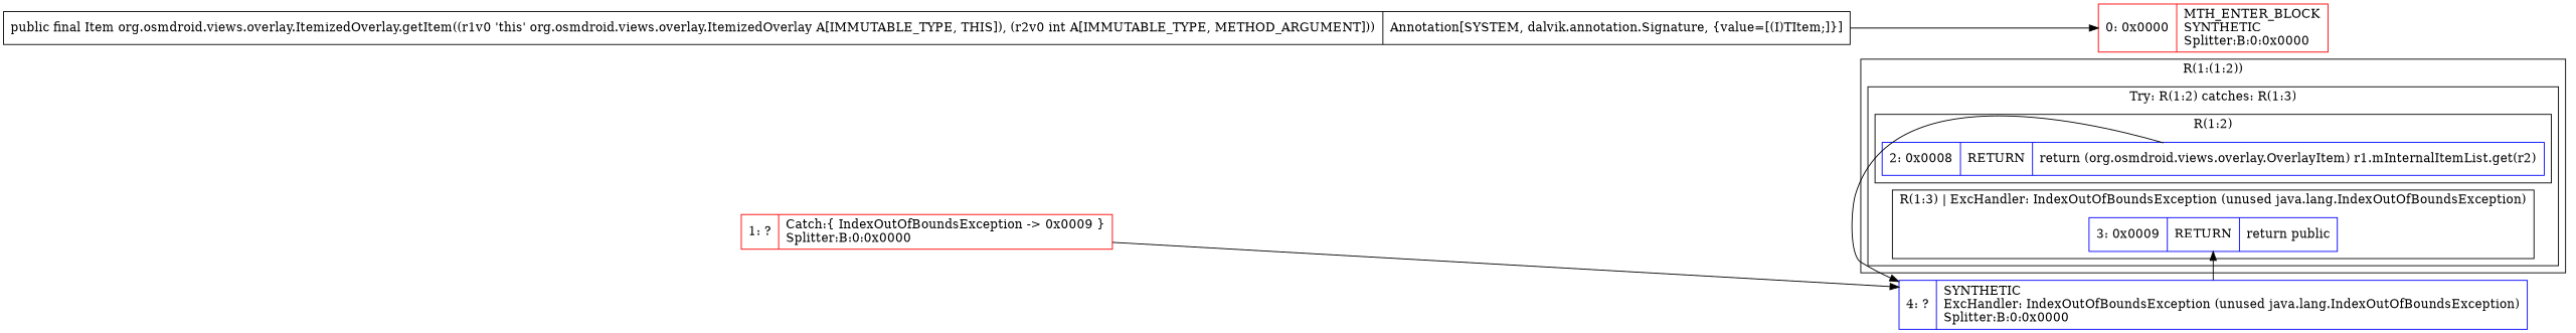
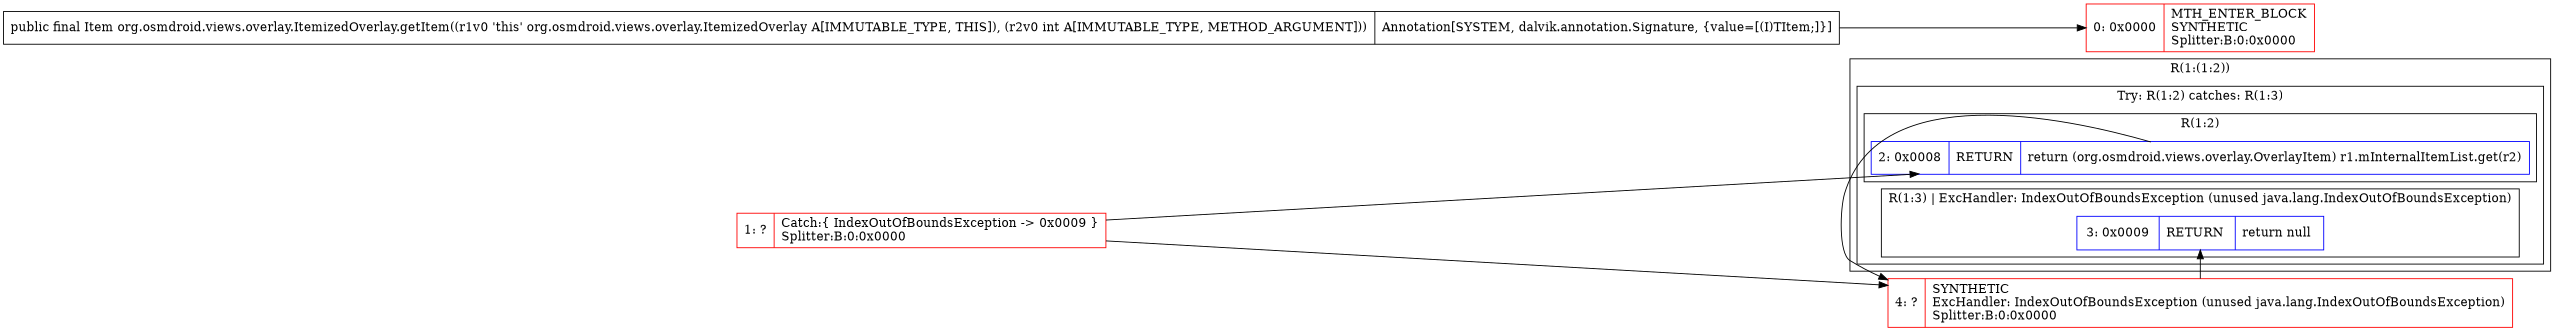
  digraph {
    rankdir=LR
    node [color=red shape=record]
    n1 [color=blue label="{2\:\ 0x0008|RETURN\l|return (org.osmdroid.views.overlay.OverlayItem) r1.mInternalItemList.get(r2)\l}"]
-   n2 [color=blue label="{3\:\ 0x0009|RETURN\l|return public\l}"]
-   n3 [color=blue label="{4\:\ ?|SYNTHETIC\lExcHandler: IndexOutOfBoundsException (unused java.lang.IndexOutOfBoundsException)\lSplitter:B:0:0x0000\l}"]
+   n2 [color=blue label="{3\:\ 0x0009|RETURN\l|return null\l}"]
+   n3 [label="{4\:\ ?|SYNTHETIC\lExcHandler: IndexOutOfBoundsException (unused java.lang.IndexOutOfBoundsException)\lSplitter:B:0:0x0000\l}"]
    n4 [label="{0\:\ 0x0000|MTH_ENTER_BLOCK\lSYNTHETIC\lSplitter:B:0:0x0000\l}"]
    n5 [label="{1\:\ ?|Catch:\{ IndexOutOfBoundsException \-\> 0x0009 \}\lSplitter:B:0:0x0000\l}"]
    n6 [label="{public final Item org.osmdroid.views.overlay.ItemizedOverlay.getItem((r1v0 'this' org.osmdroid.views.overlay.ItemizedOverlay A[IMMUTABLE_TYPE, THIS]), (r2v0 int A[IMMUTABLE_TYPE, METHOD_ARGUMENT]))  | Annotation[SYSTEM, dalvik.annotation.Signature, \{value=[(I)TItem;]\}]\l}" color=""]
    subgraph cluster_1 {
      label="R(1:(1:2))"
      subgraph cluster_2 {
        label="Try: R(1:2) catches: R(1:3)"
        subgraph cluster_3 {
          label="R(1:2)"
          n1
        }
        subgraph cluster_4 {
          label="R(1:3) | ExcHandler: IndexOutOfBoundsException (unused java.lang.IndexOutOfBoundsException)\l"
          n2
        }
      }
    }
    subgraph cluster_5 {
      label="R(1:3) | ExcHandler: IndexOutOfBoundsException (unused java.lang.IndexOutOfBoundsException)\l"
    }
    n1 -> n3
    n3 -> n2
+   n5 -> n1
    n5 -> n3
    n6 -> n4
  }
